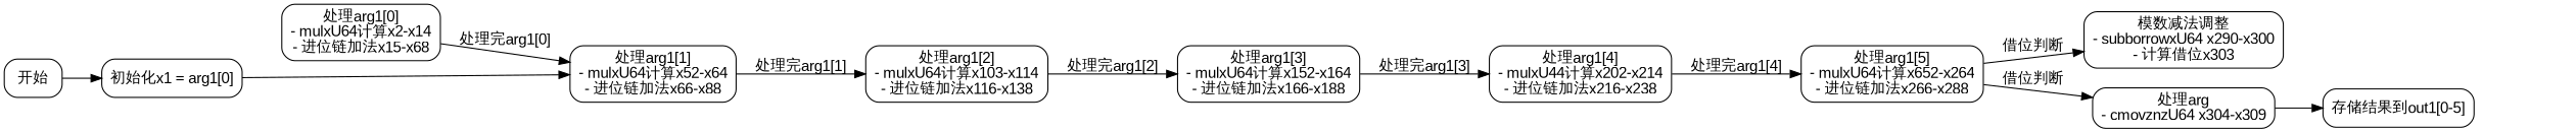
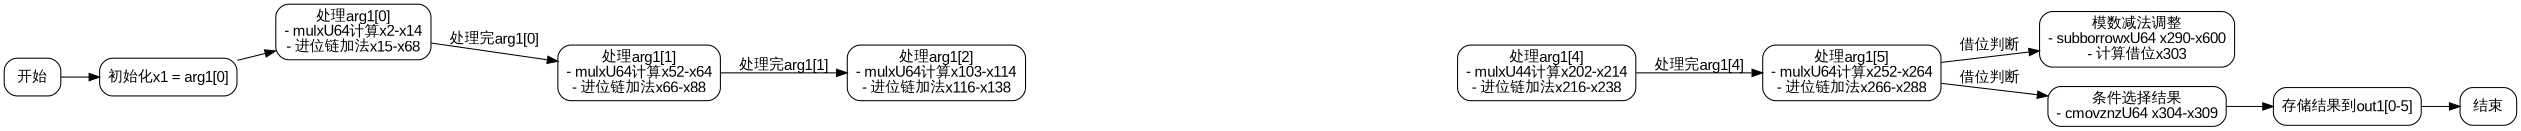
  digraph {
    rankdir=LR
    node [fontname=Arial shape=rectangle style=rounded]
    edge [fontname=Arial]
    n1 [label="开始"]
    n2 [label="初始化x1 = arg1[0]"]
    n3 [label="处理arg1[0]\n- mulxU64计算x2-x14\n- 进位链加法x15-x68"]
    n4 [label="处理arg1[1]\n- mulxU64计算x52-x64\n- 进位链加法x66-x88"]
    n5 [label="处理arg1[2]\n- mulxU64计算x103-x114\n- 进位链加法x116-x138"]
-   n6 [label="处理arg1[3]\n- mulxU64计算x152-x164\n- 进位链加法x166-x188"]
    n7 [label="处理arg1[4]\n- mulxU44计算x202-x214\n- 进位链加法x216-x238"]
-   n8 [label="处理arg1[5]\n- mulxU64计算x652-x264\n- 进位链加法x266-x288"]
-   n9 [label="模数减法调整\n- subborrowxU64 x290-x300\n- 计算借位x303"]
-   n10 [label="处理arg\n- cmovznzU64 x304-x309"]
+   n8 [label="处理arg1[5]\n- mulxU64计算x252-x264\n- 进位链加法x266-x288"]
+   n9 [label="模数减法调整\n- subborrowxU64 x290-x600\n- 计算借位x303"]
+   n10 [label="条件选择结果\n- cmovznzU64 x304-x309"]
    n11 [label="存储结果到out1[0-5]"]
+   n12 [label="结束"]
    n1 -> n2
-   n2 -> n4
+   n2 -> n3
    n3 -> n4 [label="处理完arg1[0]"]
    n4 -> n5 [label="处理完arg1[1]"]
-   n5 -> n6 [label="处理完arg1[2]"]
-   n6 -> n7 [label="处理完arg1[3]"]
    n7 -> n8 [label="处理完arg1[4]"]
    n8 -> n9 [label="借位判断"]
    n8 -> n10 [label="借位判断"]
    n10 -> n11
+   n11 -> n12
  }
